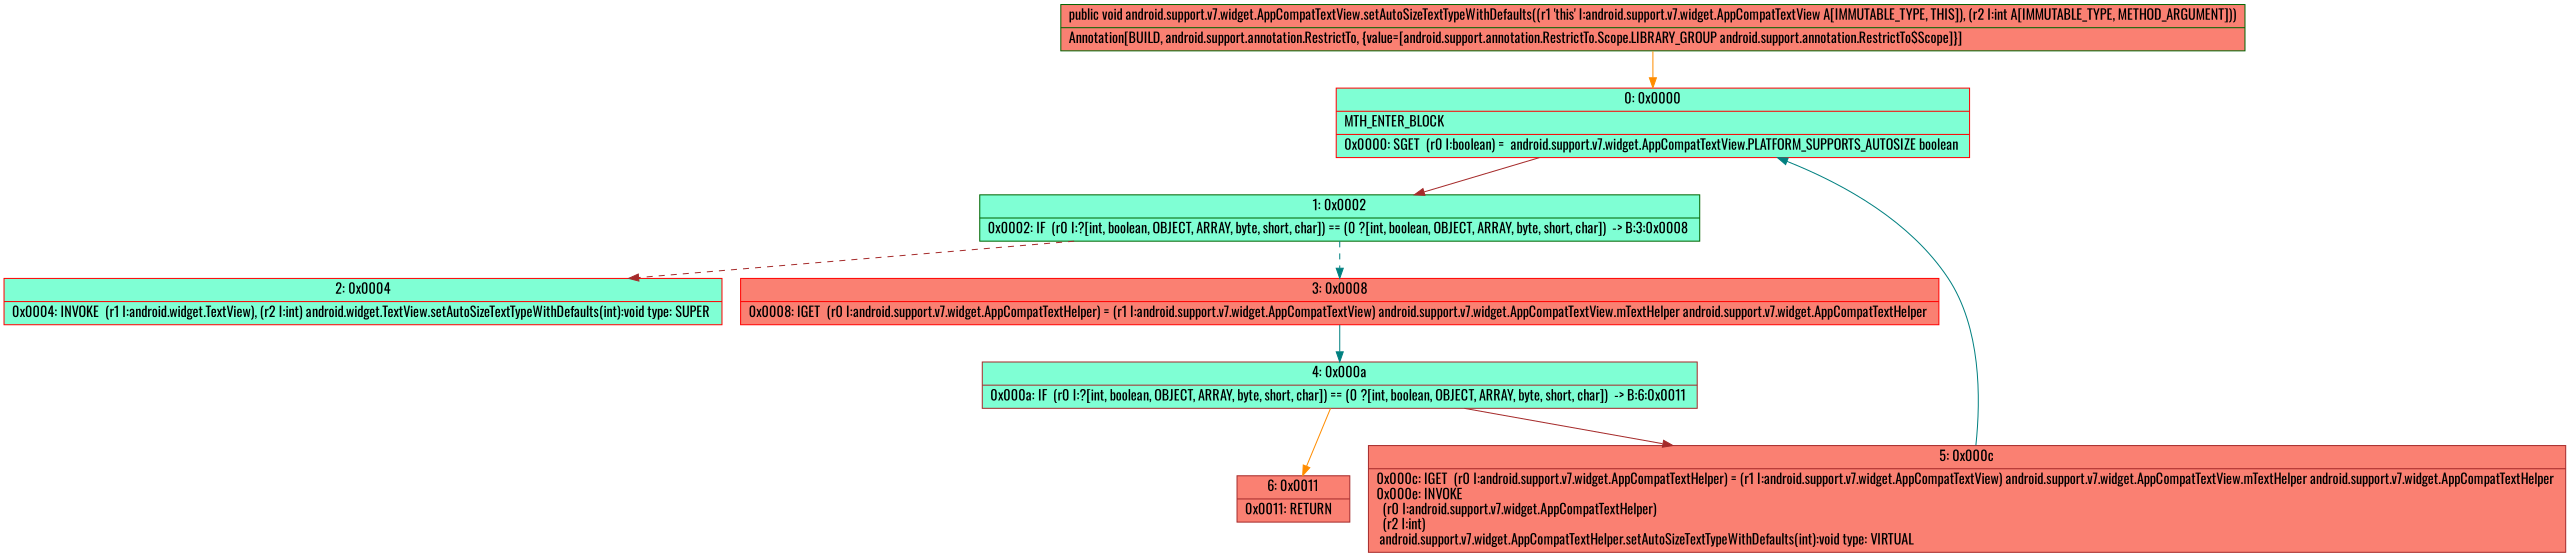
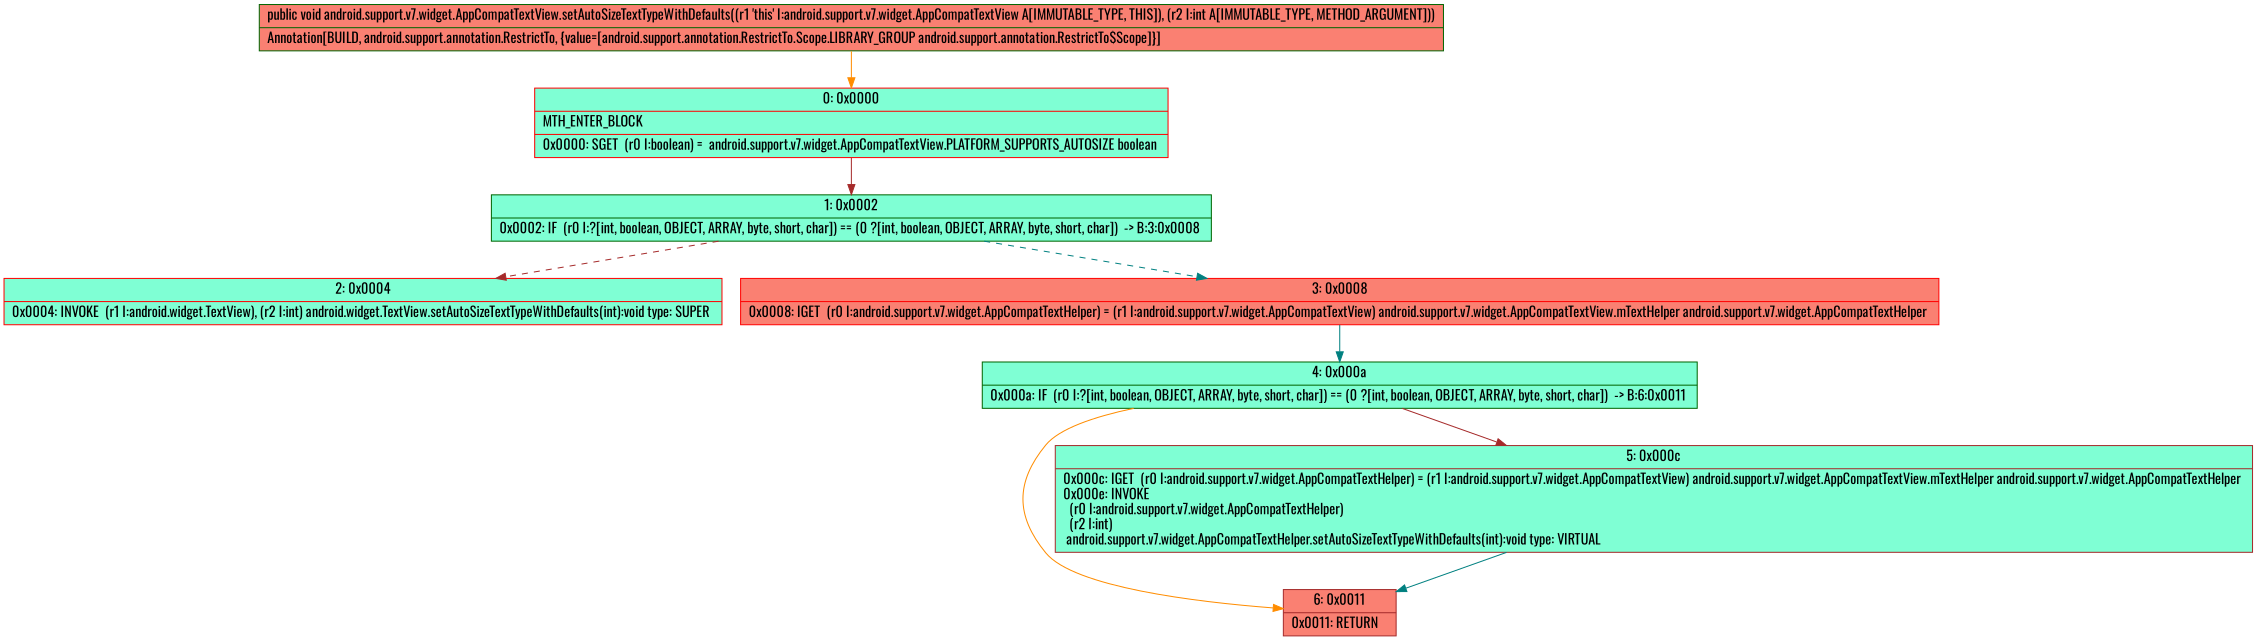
  digraph {
    fontname=Oswald
    node [color=red fillcolor=aquamarine fontname=Oswald shape=record style=filled]
    edge [color=brown fontname=Oswald]
    n1 [label="{0\:\ 0x0000|MTH_ENTER_BLOCK\l|0x0000: SGET  (r0 I:boolean) =  android.support.v7.widget.AppCompatTextView.PLATFORM_SUPPORTS_AUTOSIZE boolean \l}"]
    n2 [color=darkgreen label="{1\:\ 0x0002|0x0002: IF  (r0 I:?[int, boolean, OBJECT, ARRAY, byte, short, char]) == (0 ?[int, boolean, OBJECT, ARRAY, byte, short, char])  \-\> B:3:0x0008 \l}"]
    n3 [label="{2\:\ 0x0004|0x0004: INVOKE  (r1 I:android.widget.TextView), (r2 I:int) android.widget.TextView.setAutoSizeTextTypeWithDefaults(int):void type: SUPER \l}"]
    n4 [fillcolor=salmon label="{3\:\ 0x0008|0x0008: IGET  (r0 I:android.support.v7.widget.AppCompatTextHelper) = (r1 I:android.support.v7.widget.AppCompatTextView) android.support.v7.widget.AppCompatTextView.mTextHelper android.support.v7.widget.AppCompatTextHelper \l}"]
-   n5 [color=brown label="{4\:\ 0x000a|0x000a: IF  (r0 I:?[int, boolean, OBJECT, ARRAY, byte, short, char]) == (0 ?[int, boolean, OBJECT, ARRAY, byte, short, char])  \-\> B:6:0x0011 \l}"]
+   n5 [color=darkgreen label="{4\:\ 0x000a|0x000a: IF  (r0 I:?[int, boolean, OBJECT, ARRAY, byte, short, char]) == (0 ?[int, boolean, OBJECT, ARRAY, byte, short, char])  \-\> B:6:0x0011 \l}"]
    n6 [color=brown fillcolor=salmon label="{6\:\ 0x0011|0x0011: RETURN   \l}"]
-   n7 [color=brown fillcolor=salmon label="{5\:\ 0x000c|0x000c: IGET  (r0 I:android.support.v7.widget.AppCompatTextHelper) = (r1 I:android.support.v7.widget.AppCompatTextView) android.support.v7.widget.AppCompatTextView.mTextHelper android.support.v7.widget.AppCompatTextHelper \l0x000e: INVOKE  \l  (r0 I:android.support.v7.widget.AppCompatTextHelper)\l  (r2 I:int)\l android.support.v7.widget.AppCompatTextHelper.setAutoSizeTextTypeWithDefaults(int):void type: VIRTUAL \l}"]
+   n7 [color=brown label="{5\:\ 0x000c|0x000c: IGET  (r0 I:android.support.v7.widget.AppCompatTextHelper) = (r1 I:android.support.v7.widget.AppCompatTextView) android.support.v7.widget.AppCompatTextView.mTextHelper android.support.v7.widget.AppCompatTextHelper \l0x000e: INVOKE  \l  (r0 I:android.support.v7.widget.AppCompatTextHelper)\l  (r2 I:int)\l android.support.v7.widget.AppCompatTextHelper.setAutoSizeTextTypeWithDefaults(int):void type: VIRTUAL \l}"]
    n8 [color=darkgreen fillcolor=salmon label="{public void android.support.v7.widget.AppCompatTextView.setAutoSizeTextTypeWithDefaults((r1 'this' I:android.support.v7.widget.AppCompatTextView A[IMMUTABLE_TYPE, THIS]), (r2 I:int A[IMMUTABLE_TYPE, METHOD_ARGUMENT]))  | Annotation[BUILD, android.support.annotation.RestrictTo, \{value=[android.support.annotation.RestrictTo.Scope.LIBRARY_GROUP android.support.annotation.RestrictTo$Scope]\}]\l}"]
    n1 -> n2
    n2 -> n3 [style=dashed]
    n2 -> n4 [color=teal style=dashed]
    n4 -> n5 [color=teal]
    n5 -> n6 [color=darkorange]
    n5 -> n7 [style=solid]
-   n7 -> n1 [color=teal]
+   n7 -> n6 [color=teal]
    n8 -> n1 [color=darkorange]
  }
